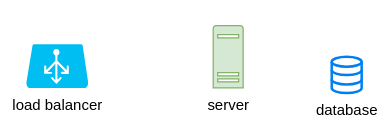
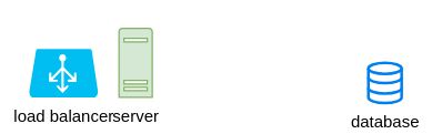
  <mxCell id="0" />
  <mxCell id="1" parent="0" />
  <mxCell id="2" value="load balancer" style="verticalLabelPosition=bottom;html=1;verticalAlign=top;align=center;strokeColor=none;fillColor=#00BEF2;shape=mxgraph.azure.azure_load_balancer;" vertex="1" parent="1"><mxGeometry x="20" y="35" width="50" height="35" as="geometry" /></mxCell>
- <mxCell id="3" value="server" style="sketch=0;aspect=fixed;pointerEvents=1;shadow=0;dashed=0;html=1;strokeColor=#82b366;labelPosition=center;verticalLabelPosition=bottom;verticalAlign=top;align=center;fillColor=#d5e8d4;shape=mxgraph.mscae.enterprise.server_generic" vertex="1" parent="1"><mxGeometry x="170" y="20" width="24" height="50" as="geometry" /></mxCell>
+ <mxCell id="3" value="server" style="sketch=0;aspect=fixed;pointerEvents=1;shadow=0;dashed=0;html=1;strokeColor=#82b366;labelPosition=center;verticalLabelPosition=bottom;verticalAlign=top;align=center;fillColor=#d5e8d4;shape=mxgraph.mscae.enterprise.server_generic" vertex="1" parent="1"><mxGeometry x="85" y="20" width="24" height="50" as="geometry" /></mxCell>
  <mxCell id="4" value="database" style="html=1;verticalLabelPosition=bottom;align=center;labelBackgroundColor=#ffffff;verticalAlign=top;strokeWidth=2;strokeColor=#0080F0;shadow=0;dashed=0;shape=mxgraph.ios7.icons.data;" vertex="1" parent="1"><mxGeometry x="265" y="45" width="24" height="29.1" as="geometry" /></mxCell>
